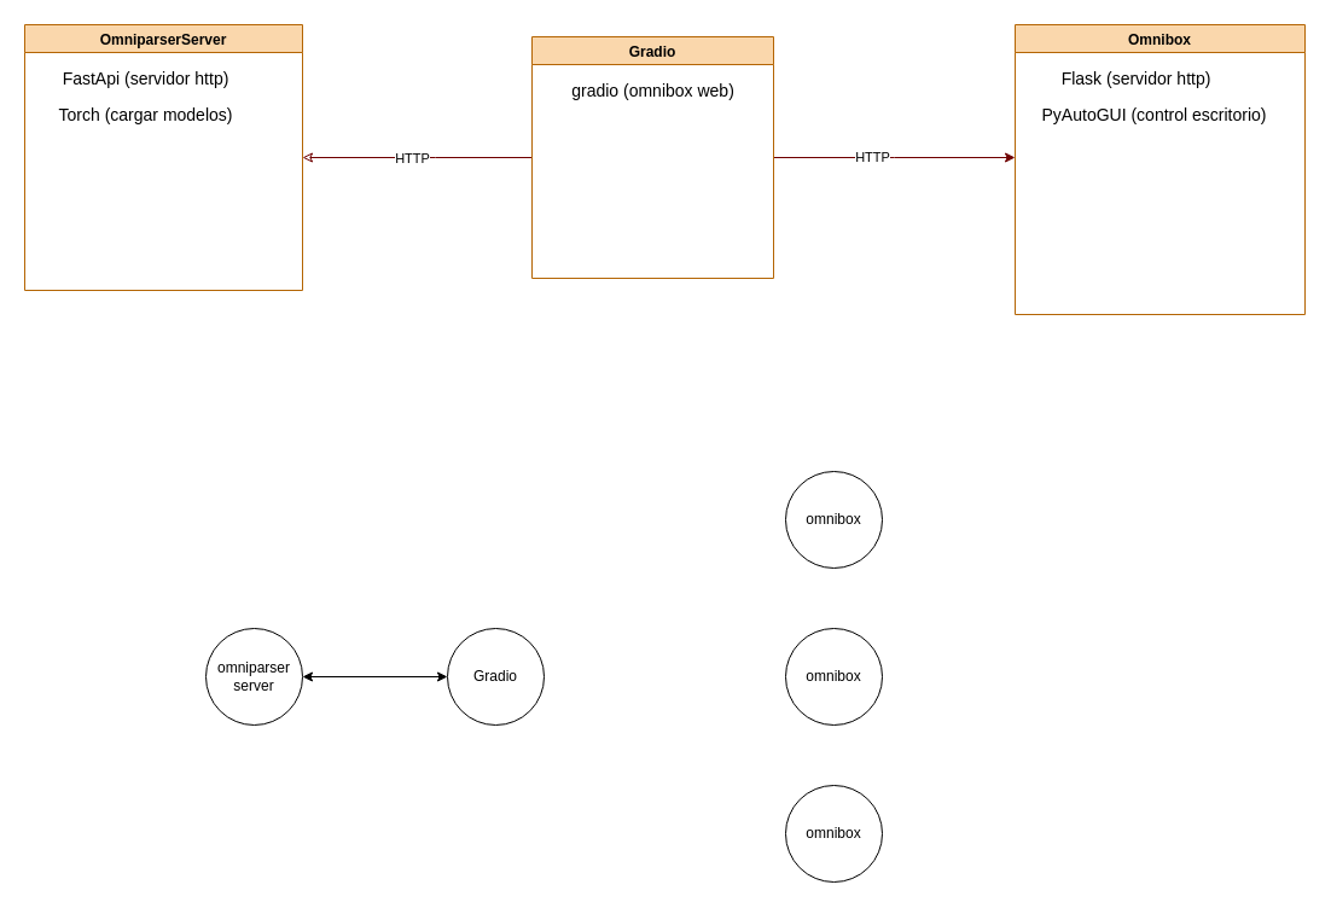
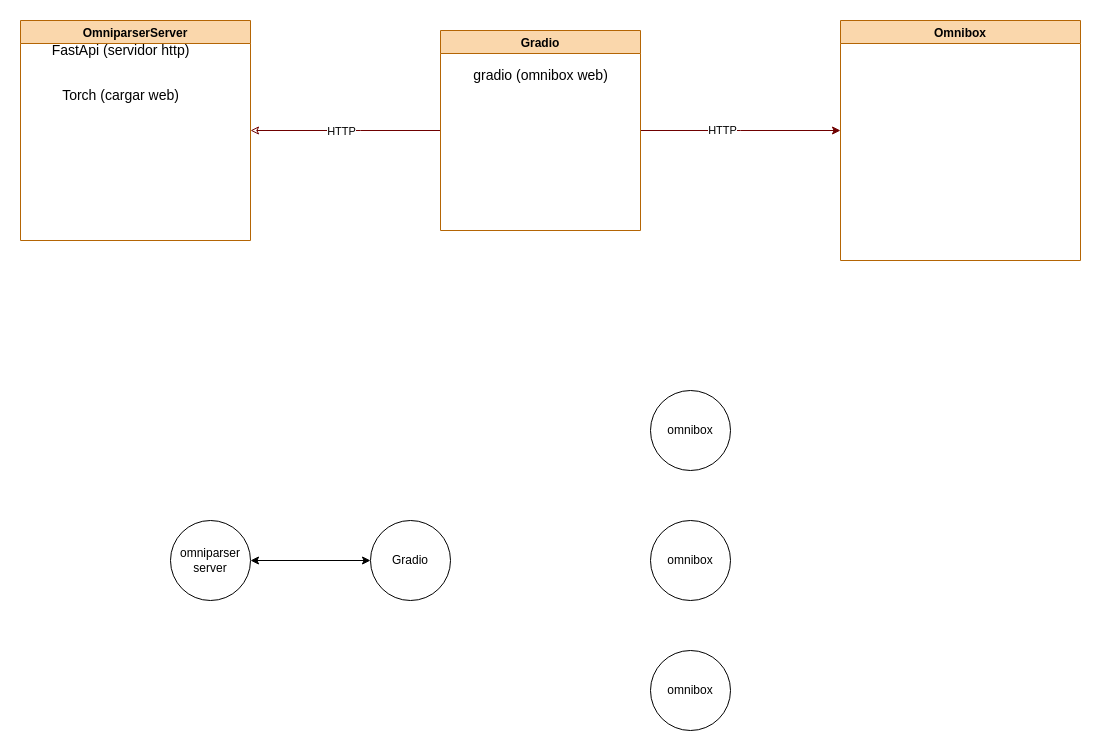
  <mxCell id="0" />
  <mxCell id="1" parent="0" />
  <mxCell id="2" style="edgeStyle=orthogonalEdgeStyle;rounded=0;orthogonalLoop=1;jettySize=auto;html=1;entryX=0;entryY=0.5;entryDx=0;entryDy=0;startArrow=classic;startFill=0;endArrow=none;endFill=1;fillColor=#a20025;strokeColor=#6F0000;" parent="1" source="4" target="12" edge="1"><mxGeometry relative="1" as="geometry"><Array as="points"><mxPoint x="360" y="130" /><mxPoint x="360" y="130" /></Array></mxGeometry></mxCell>
  <mxCell id="3" value="HTTP" style="edgeLabel;html=1;align=center;verticalAlign=middle;resizable=0;points=[];" parent="2" vertex="1" connectable="0"><mxGeometry x="-0.291" y="-3" relative="1" as="geometry"><mxPoint x="23" y="-3" as="offset" /></mxGeometry></mxCell>
  <mxCell id="4" value="OmniparserServer" style="swimlane;startSize=23;fillColor=#fad7ac;strokeColor=#b46504;" parent="1" vertex="1"><mxGeometry x="20" y="20" width="230" height="220" as="geometry" /></mxCell>
- <mxCell id="5" value="FastApi (servidor http)" style="text;html=1;align=center;verticalAlign=middle;resizable=0;points=[];autosize=1;strokeColor=none;fillColor=none;rounded=0;fontSize=14;" parent="4" vertex="1"><mxGeometry x="20" y="30" width="160" height="30" as="geometry" /></mxCell>
- <mxCell id="6" value="Torch (cargar modelos)" style="text;html=1;align=center;verticalAlign=middle;resizable=0;points=[];autosize=1;strokeColor=none;fillColor=none;fontSize=14;" parent="4" vertex="1"><mxGeometry x="15" y="60" width="170" height="30" as="geometry" /></mxCell>
+ <mxCell id="5" value="FastApi (servidor http)" style="text;html=1;align=center;verticalAlign=middle;resizable=0;points=[];autosize=1;strokeColor=none;fillColor=none;rounded=0;fontSize=14;" parent="4" vertex="1"><mxGeometry x="20" y="15" width="160" height="30" as="geometry" /></mxCell>
+ <mxCell id="6" value="Torch (cargar web)" style="text;html=1;align=center;verticalAlign=middle;resizable=0;points=[];autosize=1;strokeColor=none;fillColor=none;fontSize=14;" parent="4" vertex="1"><mxGeometry x="15" y="60" width="170" height="30" as="geometry" /></mxCell>
  <mxCell id="7" value="Omnibox" style="swimlane;startSize=23;fillColor=#fad7ac;strokeColor=#b46504;" parent="1" vertex="1"><mxGeometry x="840" y="20" width="240" height="240" as="geometry" /></mxCell>
- <mxCell id="8" value="PyAutoGUI (control escritorio)" style="text;html=1;align=center;verticalAlign=middle;resizable=0;points=[];autosize=1;strokeColor=none;fillColor=none;fontSize=14;" parent="7" vertex="1"><mxGeometry x="10" y="60" width="210" height="30" as="geometry" /></mxCell>
- <mxCell id="9" value="Flask (servidor http)" style="text;html=1;align=center;verticalAlign=middle;resizable=0;points=[];autosize=1;strokeColor=none;fillColor=none;fontSize=14;" parent="7" vertex="1"><mxGeometry x="25" y="30" width="150" height="30" as="geometry" /></mxCell>
  <mxCell id="10" style="edgeStyle=orthogonalEdgeStyle;rounded=0;orthogonalLoop=1;jettySize=auto;html=1;startArrow=none;startFill=0;fillColor=#a20025;strokeColor=#6F0000;" parent="1" source="12" edge="1"><mxGeometry relative="1" as="geometry"><mxPoint x="840" y="130" as="targetPoint" /></mxGeometry></mxCell>
  <mxCell id="11" value="HTTP" style="edgeLabel;html=1;align=center;verticalAlign=middle;resizable=0;points=[];" parent="10" vertex="1" connectable="0"><mxGeometry x="-0.192" y="1" relative="1" as="geometry"><mxPoint as="offset" /></mxGeometry></mxCell>
  <mxCell id="12" value="Gradio" style="swimlane;fillColor=#fad7ac;strokeColor=#b46504;" parent="1" vertex="1"><mxGeometry x="440" y="30" width="200" height="200" as="geometry" /></mxCell>
  <mxCell id="13" value="gradio (omnibox web)" style="text;html=1;align=center;verticalAlign=middle;resizable=0;points=[];autosize=1;strokeColor=none;fillColor=none;fontSize=14;" parent="12" vertex="1"><mxGeometry x="25" y="30" width="150" height="30" as="geometry" /></mxCell>
  <mxCell id="14" value="Gradio" style="ellipse;whiteSpace=wrap;html=1;aspect=fixed;" vertex="1" parent="1"><mxGeometry x="370" y="520" width="80" height="80" as="geometry" /></mxCell>
  <mxCell id="15" value="omnibox" style="ellipse;whiteSpace=wrap;html=1;aspect=fixed;" vertex="1" parent="1"><mxGeometry x="650" y="390" width="80" height="80" as="geometry" /></mxCell>
  <mxCell id="16" value="omnibox" style="ellipse;whiteSpace=wrap;html=1;aspect=fixed;" vertex="1" parent="1"><mxGeometry x="650" y="520" width="80" height="80" as="geometry" /></mxCell>
  <mxCell id="17" value="omnibox" style="ellipse;whiteSpace=wrap;html=1;aspect=fixed;" vertex="1" parent="1"><mxGeometry x="650" y="650" width="80" height="80" as="geometry" /></mxCell>
  <mxCell id="18" style="edgeStyle=orthogonalEdgeStyle;rounded=0;orthogonalLoop=1;jettySize=auto;html=1;entryX=0;entryY=0.5;entryDx=0;entryDy=0;startArrow=classic;startFill=1;" edge="1" parent="1" source="19" target="14"><mxGeometry relative="1" as="geometry" /></mxCell>
  <mxCell id="19" value="omniparser server" style="ellipse;whiteSpace=wrap;html=1;aspect=fixed;" vertex="1" parent="1"><mxGeometry x="170" y="520" width="80" height="80" as="geometry" /></mxCell>
